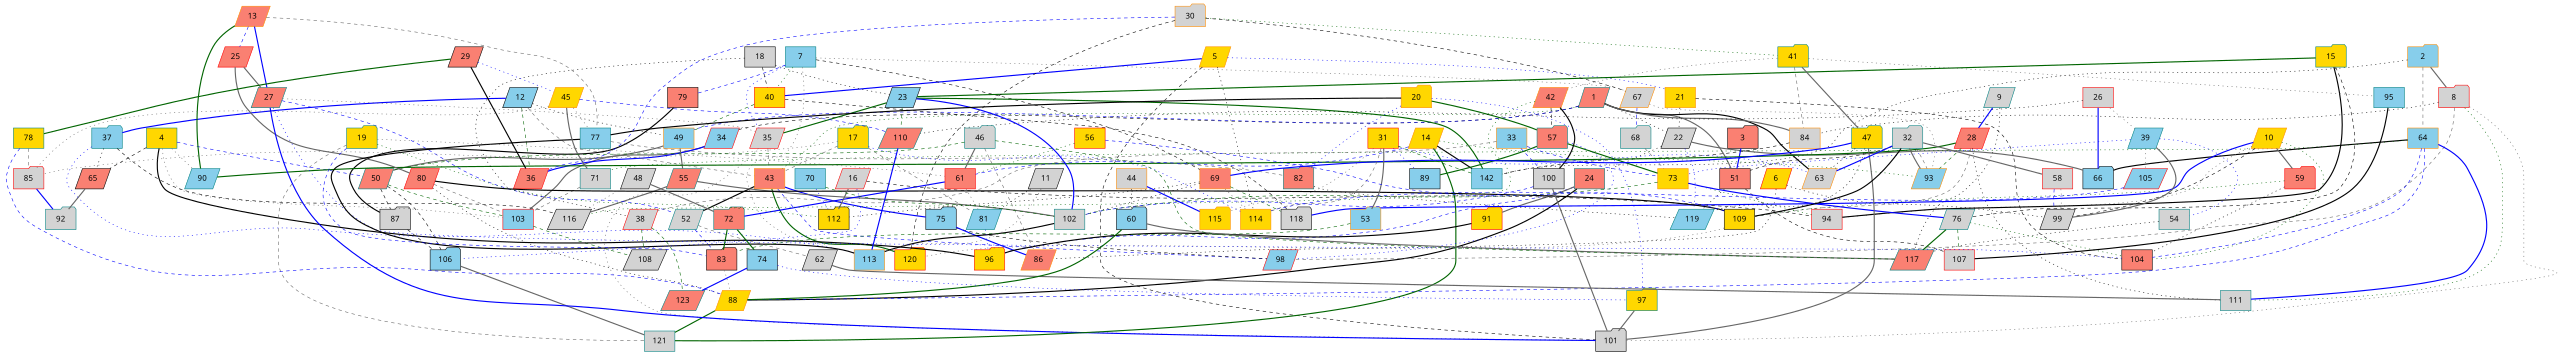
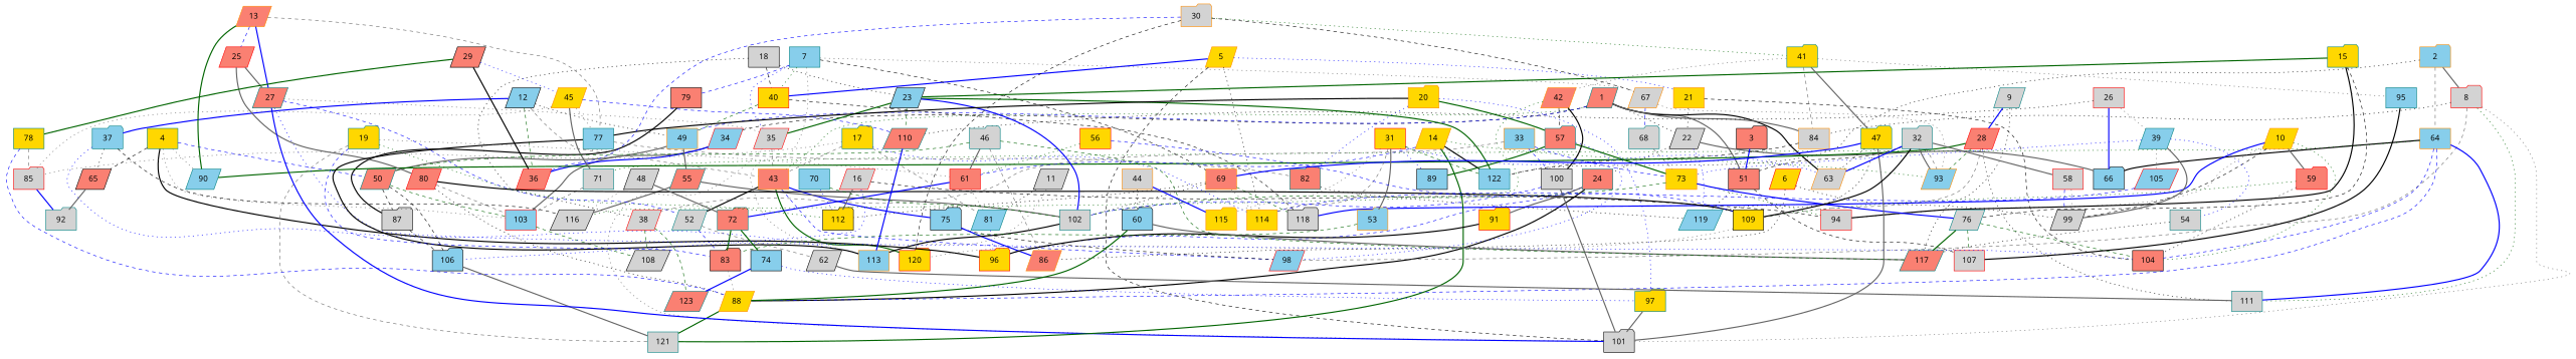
  graph {
    fontname="Noto Sans"
    node [color=teal fillcolor=lightgrey fontname="Noto Sans" shape=parallelogram style=filled]
    edge [color=gray40 fontname="Noto Sans" style=dotted]
    1 [fillcolor=salmon]
    22 [color=black]
    34 [color=red fillcolor=skyblue]
    43 [color=darkorange fillcolor=salmon shape=box]
    49 [color=darkorange fillcolor=skyblue shape=box]
    51 [color=black fillcolor=salmon shape=box]
    63 [color=darkorange]
    84 [color=darkorange shape=box]
    24 [fillcolor=salmon shape=box]
    66 [color=black fillcolor=skyblue shape=folder]
    119 [fillcolor=skyblue]
    103 [color=red fillcolor=skyblue shape=box]
    36 [color=red fillcolor=salmon]
    120 [color=red fillcolor=gold shape=folder]
    98 [color=red fillcolor=skyblue]
    52
    75 [color=black fillcolor=skyblue shape=folder]
    50 [fillcolor=salmon]
    55 [fillcolor=salmon]
    107 [color=red shape=box]
-   122 [fillcolor=skyblue shape=box label=142]
+   122 [fillcolor=skyblue shape=box]
    2 [color=darkorange fillcolor=skyblue shape=folder]
    8 [color=red shape=folder]
    64 [color=darkorange fillcolor=skyblue shape=box]
    101 [color=black shape=folder]
    111 [shape=box]
    104 [color=black fillcolor=salmon shape=box]
    88 [color=darkorange fillcolor=gold]
    71 [shape=box]
    3 [color=black fillcolor=salmon shape=folder]
    6 [color=red fillcolor=gold]
    86 [color=darkorange fillcolor=salmon]
    99 [color=black]
    4 [fillcolor=gold shape=box]
    65 [color=black fillcolor=salmon]
    90 [fillcolor=skyblue]
    96 [color=red fillcolor=gold shape=folder]
    106 [color=black fillcolor=skyblue shape=folder]
    87 [color=black shape=folder]
    92 [shape=folder]
    108 [color=black]
    5 [color=darkorange fillcolor=gold]
    21 [color=darkorange fillcolor=gold shape=box]
    40 [color=red fillcolor=gold shape=box]
    114 [color=darkorange fillcolor=gold shape=box]
    118 [color=black shape=folder]
    115 [color=darkorange fillcolor=gold shape=folder]
    7 [fillcolor=skyblue shape=box]
    35 [color=red]
    67 [color=darkorange]
    69 [color=darkorange fillcolor=salmon shape=box]
    79 [color=black fillcolor=salmon shape=box]
    93 [color=darkorange fillcolor=skyblue]
    68 [shape=folder]
    112 [color=black fillcolor=gold shape=folder]
    102 [shape=box]
    28 [color=red fillcolor=salmon]
    9
    117 [fillcolor=salmon]
    109 [color=black fillcolor=gold shape=box]
    10 [color=darkorange fillcolor=gold]
    59 [color=red fillcolor=salmon shape=folder]
    94 [color=red shape=box]
    11 [color=black]
    81 [fillcolor=skyblue]
    113 [color=darkorange fillcolor=skyblue shape=box]
    12 [color=black fillcolor=skyblue]
    37 [fillcolor=skyblue shape=folder]
    116 [color=black]
    13 [color=darkorange fillcolor=salmon]
    25 [color=red fillcolor=salmon]
    27 [fillcolor=salmon]
    77 [fillcolor=skyblue shape=box]
    80 [color=red fillcolor=salmon]
    82 [fillcolor=salmon shape=folder]
    14 [color=darkorange fillcolor=gold]
    61 [color=red fillcolor=salmon shape=box]
    121 [shape=box]
    72 [fillcolor=salmon shape=folder]
    15 [fillcolor=gold shape=folder]
    23 [color=black fillcolor=skyblue]
    76
    110 [fillcolor=salmon]
    16 [color=red]
    17 [fillcolor=gold shape=folder]
    85 [color=red shape=folder]
    18 [color=black shape=box]
    38 [color=red]
    123 [fillcolor=salmon]
    19 [fillcolor=gold shape=folder]
    83 [color=black fillcolor=salmon shape=folder]
    20 [color=darkorange fillcolor=gold shape=folder]
    57 [fillcolor=salmon shape=folder]
    97 [fillcolor=gold shape=folder]
    89 [color=black fillcolor=skyblue shape=box]
    73 [color=darkorange fillcolor=gold shape=box]
    91 [color=red fillcolor=gold shape=folder]
    26 [color=red shape=box]
    39 [fillcolor=skyblue]
    54 [shape=box]
    105 [color=red fillcolor=skyblue]
    62 [color=black]
    29 [color=black fillcolor=salmon]
    45 [color=darkorange fillcolor=gold]
    78 [fillcolor=gold shape=box]
    30 [color=darkorange shape=folder]
    41 [fillcolor=gold shape=folder]
    42 [color=darkorange fillcolor=salmon]
    47 [fillcolor=gold shape=folder]
    95 [fillcolor=skyblue shape=box]
    31 [color=red fillcolor=gold shape=box]
    53 [color=darkorange fillcolor=skyblue shape=folder]
    32 [shape=folder]
    58 [color=red shape=box]
    33 [color=darkorange fillcolor=skyblue shape=box]
    100 [color=black shape=box]
    44 [color=darkorange shape=box]
    60 [color=black fillcolor=skyblue shape=folder]
    46 [shape=folder]
    48 [color=black]
    74 [color=black fillcolor=skyblue shape=box]
    56 [color=red fillcolor=gold shape=box]
    70 [fillcolor=skyblue shape=box]
    1 -- 22 [color=black]
    1 -- 34 [color=black style=dashed]
    1 -- 43 [color=darkgreen]
    1 -- 49 [color=blue style=dashed]
    1 -- 51 [style=bold]
    1 -- 63 [color=black style=bold]
    1 -- 84 [style=bold]
    22 -- 24 [color=black]
    22 -- 66 [style=bold]
    22 -- 119 [color=blue]
    34 -- 103 [style=bold]
    34 -- 36 [color=blue style=bold]
    43 -- 120 [color=darkgreen style=bold]
    43 -- 98 [color=blue style=dashed]
    43 -- 52 [color=black style=bold]
    43 -- 75 [color=blue style=bold]
    49 -- 50 [style=bold]
    49 -- 55 [style=bold]
    51 -- 119 [color=black]
    51 -- 107 [color=black style=dashed]
    84 -- 122 [color=black style=dashed]
    24 -- 88 [color=black style=bold]
    24 -- 96 [color=blue style=dashed]
    24 -- 91 [style=bold]
    103 -- 108 [color=darkgreen style=dashed]
    52 -- 83 [color=blue style=dashed]
    52 -- 62 [style=dashed]
    75 -- 98 [color=black style=dashed]
    75 -- 86 [color=blue style=bold]
    50 -- 103 [color=darkgreen style=dashed]
    50 -- 106 [color=black style=dashed]
    50 -- 87 [color=black style=dashed]
    55 -- 102 [style=bold]
    55 -- 116 [style=bold]
    2 -- 122 [color=black]
    2 -- 8 [style=bold]
    2 -- 64 [style=dashed]
    8 -- 84 [color=black]
    8 -- 98 [style=dashed]
    8 -- 101
    8 -- 111 [color=darkgreen]
    64 -- 66 [color=black style=bold]
    64 -- 111 [color=blue style=bold]
    64 -- 104 [color=blue style=dashed]
    64 -- 88 [color=blue style=dashed]
    64 -- 71 [color=darkgreen]
    88 -- 121 [color=darkgreen style=bold]
    71 -- 103 [style=dashed]
    3 -- 51 [color=blue style=bold]
    3 -- 6
    6 -- 86 [color=black]
    6 -- 99 [color=black]
    4 -- 103
    4 -- 50 [color=blue style=dashed]
    4 -- 65 [color=black style=dashed]
    4 -- 90
    4 -- 96 [color=black style=bold]
    65 -- 92 [style=bold]
    106 -- 121 [style=bold]
    87 -- 106 [color=black style=dashed]
    5 -- 101 [color=black style=dashed]
    5 -- 21 [color=blue]
    5 -- 40 [color=blue style=bold]
    5 -- 114 [color=black]
    21 -- 22 [color=black]
    21 -- 104 [color=black style=dashed]
    40 -- 49 [color=darkgreen style=dashed]
    40 -- 118 [color=black style=dashed]
    7 -- 120
    7 -- 40 [color=darkgreen]
    7 -- 35 [color=blue]
    7 -- 67
    7 -- 69 [color=black style=dashed]
    7 -- 79 [color=blue style=dashed]
    35 -- 43 [style=dashed]
    35 -- 101
    67 -- 93
    67 -- 68 [color=blue style=dashed]
    69 -- 114
    69 -- 118 [color=darkgreen style=dashed]
    69 -- 112 [color=black]
    69 -- 102 [color=black]
    79 -- 87 [color=black style=bold]
    68 -- 73 [style=dashed]
    102 -- 113 [color=black style=bold]
    28 -- 111 [color=black]
    28 -- 90 [color=darkgreen style=bold]
    28 -- 93 [color=darkgreen style=dashed]
    28 -- 109 [style=dashed]
    9 -- 28 [color=blue style=bold]
    9 -- 117 [color=black]
    109 -- 120
    10 -- 104 [color=darkgreen]
    10 -- 99 [color=black style=dashed]
    10 -- 118 [color=blue style=bold]
    10 -- 59 [style=bold]
    10 -- 94
    59 -- 104 [color=black]
    59 -- 109 [color=darkgreen]
    11 -- 81 [color=black]
    11 -- 113
    81 -- 96 [color=blue]
    12 -- 43 [style=dashed]
    12 -- 49 [color=black]
    12 -- 36 [color=darkgreen style=dashed]
    12 -- 37 [color=blue style=bold]
    37 -- 65 [color=black]
    37 -- 113 [color=blue]
    37 -- 116 [color=black style=dashed]
    13 -- 90 [color=darkgreen style=bold]
    13 -- 25 [color=blue style=dashed]
    13 -- 27 [color=blue style=bold]
    13 -- 77 [style=dashed]
    25 -- 27 [style=bold]
    25 -- 80 [style=bold]
    27 -- 52 [color=blue style=dashed]
    27 -- 101 [color=blue style=bold]
    27 -- 104 [color=blue]
    27 -- 35
    77 -- 113 [color=black style=bold]
    77 -- 82 [style=dashed]
    80 -- 103 [style=dashed]
    80 -- 88 [color=black]
    80 -- 109 [color=black style=bold]
    82 -- 119 [color=black]
    14 -- 122 [color=black style=bold]
    14 -- 93 [color=darkgreen]
    14 -- 61 [color=blue style=dashed]
    14 -- 121 [color=darkgreen style=bold]
    61 -- 81
    61 -- 72 [color=blue style=bold]
    72 -- 83 [color=darkgreen style=bold]
    72 -- 74 [color=darkgreen style=bold]
    15 -- 94 [color=black style=bold]
    15 -- 23 [color=darkgreen style=bold]
    15 -- 76 [color=black style=dashed]
    23 -- 122 [color=darkgreen style=bold]
    23 -- 35 [color=darkgreen style=bold]
    23 -- 102 [color=blue style=bold]
    23 -- 110 [color=darkgreen style=dashed]
    76 -- 107 [color=darkgreen style=dashed]
-   76 -- 104 [color=darkgreen]
+   76 -- 104 [color=darkgreen style=dashed]
    76 -- 117 [color=darkgreen style=bold]
    110 -- 113 [color=blue style=bold]
    16 -- 106 [color=blue]
    16 -- 112 [style=bold]
    16 -- 94 [color=black style=dashed]
    17 -- 43 [style=dashed]
    17 -- 114 [color=blue]
    17 -- 81 [style=dashed]
    17 -- 85
    85 -- 92 [color=blue style=bold]
    18 -- 40 [color=black style=dashed]
    18 -- 23 [color=black]
    18 -- 38 [color=black]
    38 -- 108 [color=darkgreen style=dashed]
    38 -- 123 [color=darkgreen style=dashed]
    19 -- 112 [color=darkgreen]
    19 -- 61
    19 -- 121 [style=dashed]
    19 -- 83 [color=blue style=dashed]
    83 -- 88
    20 -- 77 [color=black style=bold]
    20 -- 82 [color=blue]
    20 -- 57 [color=darkgreen style=bold]
    20 -- 97 [color=blue]
    57 -- 98 [color=blue]
    57 -- 89 [color=darkgreen style=bold]
    57 -- 73 [color=darkgreen style=bold]
    97 -- 101 [style=bold]
    73 -- 102 [color=darkgreen style=dashed]
    73 -- 94 [color=darkgreen]
    73 -- 76 [color=blue style=bold]
    91 -- 96 [color=black style=bold]
    26 -- 66 [color=blue style=bold]
    26 -- 110 [color=black]
    26 -- 39
    39 -- 99 [style=bold]
    39 -- 73 [color=blue]
    39 -- 54 [color=blue]
    39 -- 105
    54 -- 117 [color=black]
    105 -- 114 [color=blue style=dashed]
    62 -- 111 [style=bold]
    29 -- 36 [color=black style=bold]
    29 -- 45 [color=blue]
    29 -- 78 [color=darkgreen style=bold]
    45 -- 71 [style=bold]
    45 -- 77
    45 -- 110 [color=blue style=dashed]
    45 -- 85
    78 -- 88 [color=blue style=dashed]
    78 -- 85 [style=dashed]
    30 -- 36 [color=blue style=dashed]
    30 -- 120 [color=black style=dashed]
    30 -- 67 [color=black style=dashed]
    30 -- 41 [color=darkgreen]
    41 -- 84 [style=dashed]
    41 -- 42
    41 -- 47 [style=bold]
    41 -- 95
    42 -- 116 [color=darkgreen]
    42 -- 57 [color=black style=dashed]
    42 -- 100 [color=black style=bold]
    47 -- 63 [color=black]
    47 -- 119 [color=black]
    47 -- 101 [style=bold]
    47 -- 69 [color=blue style=bold]
    95 -- 107 [color=black style=bold]
    31 -- 63 [color=blue]
    31 -- 122 [color=darkgreen style=dashed]
    31 -- 114 [style=dashed]
    31 -- 115
    31 -- 89 [color=blue]
    31 -- 53 [style=bold]
    53 -- 83 [color=darkgreen style=dashed]
    32 -- 51 [color=black style=dashed]
    32 -- 63 [color=blue style=bold]
    32 -- 93 [style=bold]
    32 -- 93 [style=dashed]
    32 -- 109 [color=black style=bold]
    32 -- 58 [style=bold]
    58 -- 99 [color=blue style=dashed]
    58 -- 99
    33 -- 38 [style=dashed]
    33 -- 73 [color=blue style=dashed]
    33 -- 100 [color=blue style=dashed]
    100 -- 101 [style=bold]
    100 -- 102 [color=blue style=dashed]
    44 -- 115 [color=blue style=bold]
    44 -- 60 [color=black]
    60 -- 88 [color=darkgreen style=bold]
    60 -- 117 [style=bold]
    46 -- 50 [color=darkgreen style=dashed]
    46 -- 86 [style=dashed]
    46 -- 117 [color=darkgreen style=dashed]
    46 -- 61 [style=bold]
    48 -- 116
    48 -- 72 [style=bold]
    74 -- 123 [color=blue style=bold]
    74 -- 97 [color=blue]
    56 -- 109 [color=blue style=dashed]
    56 -- 61 [color=darkgreen]
    70 -- 112 [color=blue]
    70 -- 102 [color=darkgreen style=dashed]
  }
